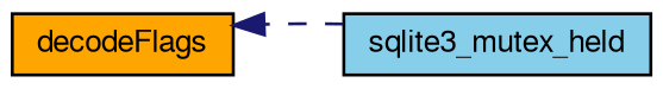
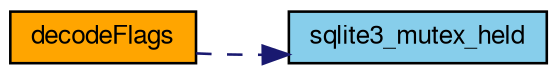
  digraph {
    rankdir=LR
    node [color=black fontname=FreeSans fontsize=10 shape=record style=filled]
    n1 [fillcolor=orange fontcolor=black height=0.2 label=decodeFlags width=0.4]
    n2 [fillcolor=skyblue height=0.2 label=sqlite3_mutex_held width=0.4]
-   n2 -> n1 [color=midnightblue fontname=FreeSans fontsize=10 labelfontname=FreeSans labelfontsize=10 style=dashed]
+   n1 -> n2 [color=midnightblue fontname=FreeSans fontsize=10 labelfontname=FreeSans labelfontsize=10 style=dashed]
  }
